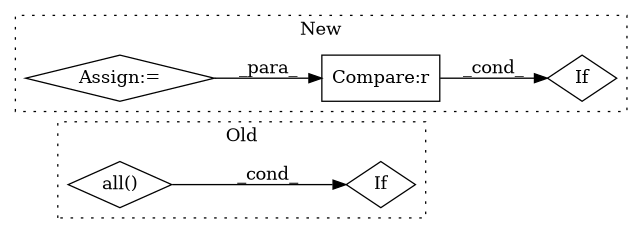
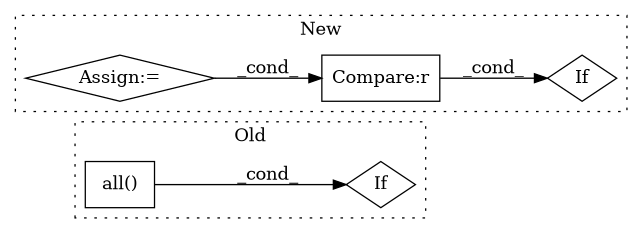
  digraph {
    rankdir=LR
    node [a=96 l=3 shape=diamond]
-   n1 [a=75 l="10,1" label="all()" s="3618,3645"]
+   n1 [a=75 l="10,1" label="all()" s="3618,3645" shape=box]
    n2 [label=If s=3585]
    n3 [label=If s=3728]
    n4 [a=40 l=55 label="Compare:r" s=3742 shape=box]
    n5 [a=68 label="Assign:=" s=3688]
    subgraph cluster_1 {
      label=Old
      style=dotted
      n1
      n2
    }
    subgraph cluster_2 {
      label=New
      style=dotted
      n3
      n4
      n5
    }
    n1 -> n2 [label=_cond_]
    n4 -> n3 [label=_cond_]
-   n5 -> n4 [label=_para_]
+   n5 -> n4 [label=_cond_]
  }
